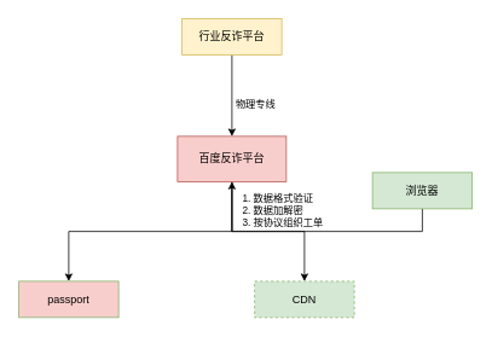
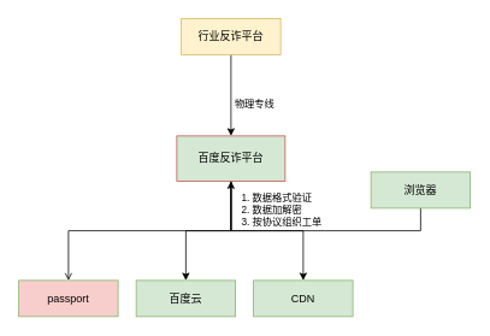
  <mxCell id="0" />
  <mxCell id="1" parent="0" />
- <mxCell id="2" style="edgeStyle=orthogonalEdgeStyle;rounded=0;orthogonalLoop=1;jettySize=auto;html=1;entryX=0.5;entryY=0;entryDx=0;entryDy=0;exitX=0.5;exitY=1;exitDx=0;exitDy=0;strokeWidth=1;startArrow=classic;startFill=1;" parent="1" source="7" target="11" edge="1"><mxGeometry relative="1" as="geometry" /></mxCell>
+ <mxCell id="2" style="edgeStyle=orthogonalEdgeStyle;rounded=0;orthogonalLoop=1;jettySize=auto;html=1;entryX=0.5;entryY=0;entryDx=0;entryDy=0;exitX=0.5;exitY=1;exitDx=0;exitDy=0;strokeWidth=1;startArrow=classic;startFill=1;endArrow=open;" parent="1" source="7" target="11" edge="1"><mxGeometry relative="1" as="geometry" /></mxCell>
+ <mxCell id="3" style="edgeStyle=orthogonalEdgeStyle;rounded=0;orthogonalLoop=1;jettySize=auto;html=1;" parent="1" source="7" target="12" edge="1"><mxGeometry relative="1" as="geometry" /></mxCell>
  <mxCell id="4" style="edgeStyle=orthogonalEdgeStyle;rounded=0;orthogonalLoop=1;jettySize=auto;html=1;" parent="1" source="7" target="13" edge="1"><mxGeometry relative="1" as="geometry" /></mxCell>
  <mxCell id="5" style="edgeStyle=orthogonalEdgeStyle;rounded=0;orthogonalLoop=1;jettySize=auto;html=1;entryX=0.5;entryY=0;entryDx=0;entryDy=0;" parent="1" target="14" edge="1"><mxGeometry relative="1" as="geometry"><mxPoint x="255" y="205" as="sourcePoint" /><mxPoint x="465" y="315" as="targetPoint" /><Array as="points"><mxPoint x="255" y="255" /><mxPoint x="465" y="255" /></Array></mxGeometry></mxCell>
  <mxCell id="6" value="&lt;div style=&quot;text-align: left; font-size: 11px;&quot;&gt;&lt;font style=&quot;font-size: 11px;&quot;&gt;1. 数据格式验证&lt;/font&gt;&lt;/div&gt;&lt;div style=&quot;text-align: left; font-size: 11px;&quot;&gt;&lt;font style=&quot;font-size: 11px;&quot;&gt;2. 数据加解密&lt;/font&gt;&lt;/div&gt;&lt;div style=&quot;text-align: left; font-size: 11px;&quot;&gt;&lt;font style=&quot;font-size: 11px;&quot;&gt;3. 按协议组织工单&lt;/font&gt;&lt;/div&gt;" style="edgeLabel;html=1;align=center;verticalAlign=middle;resizable=0;points=[];" parent="5" vertex="1" connectable="0"><mxGeometry x="-0.884" y="1" relative="1" as="geometry"><mxPoint x="54" y="7" as="offset" /></mxGeometry></mxCell>
- <mxCell id="7" value="百度反诈平台" style="rounded=0;whiteSpace=wrap;html=1;fillColor=#f8cecc;strokeColor=#b85450;" parent="1" vertex="1"><mxGeometry x="195" y="150" width="120" height="50" as="geometry" /></mxCell>
+ <mxCell id="7" value="百度反诈平台" style="rounded=0;whiteSpace=wrap;html=1;fillColor=#d5e8d4;strokeColor=#b85450;" parent="1" vertex="1"><mxGeometry x="195" y="150" width="120" height="50" as="geometry" /></mxCell>
  <mxCell id="8" style="edgeStyle=orthogonalEdgeStyle;rounded=0;orthogonalLoop=1;jettySize=auto;html=1;entryX=0.5;entryY=0;entryDx=0;entryDy=0;" parent="1" source="10" target="7" edge="1"><mxGeometry relative="1" as="geometry" /></mxCell>
  <mxCell id="9" value="物理专线" style="edgeLabel;html=1;align=center;verticalAlign=middle;resizable=0;points=[];" parent="8" vertex="1" connectable="0"><mxGeometry x="-0.371" y="2" relative="1" as="geometry"><mxPoint x="23" y="25" as="offset" /></mxGeometry></mxCell>
  <mxCell id="10" value="行业反诈平台" style="rounded=0;whiteSpace=wrap;html=1;fillColor=#fff2cc;strokeColor=#d6b656;" parent="1" vertex="1"><mxGeometry x="200" y="20" width="110" height="40" as="geometry" /></mxCell>
  <mxCell id="11" value="passport" style="rounded=0;whiteSpace=wrap;html=1;fillColor=#f8cecc;strokeColor=#82b366;" parent="1" vertex="1"><mxGeometry x="20" y="310" width="110" height="40" as="geometry" /></mxCell>
- <mxCell id="13" value="CDN" style="rounded=0;whiteSpace=wrap;html=1;fillColor=#d5e8d4;strokeColor=#82b366;dashed=1;" parent="1" vertex="1"><mxGeometry x="280" y="310" width="110" height="40" as="geometry" /></mxCell>
+ <mxCell id="12" value="百度云" style="rounded=0;whiteSpace=wrap;html=1;fillColor=#d5e8d4;strokeColor=#82b366;" parent="1" vertex="1"><mxGeometry x="150" y="310" width="110" height="40" as="geometry" /></mxCell>
+ <mxCell id="13" value="CDN" style="rounded=0;whiteSpace=wrap;html=1;fillColor=#d5e8d4;strokeColor=#82b366;" parent="1" vertex="1"><mxGeometry x="280" y="310" width="110" height="40" as="geometry" /></mxCell>
  <mxCell id="14" value="浏览器" style="rounded=0;whiteSpace=wrap;html=1;fillColor=#d5e8d4;strokeColor=#82b366;" parent="1" vertex="1"><mxGeometry x="410" y="190" width="110" height="40" as="geometry" /></mxCell>
